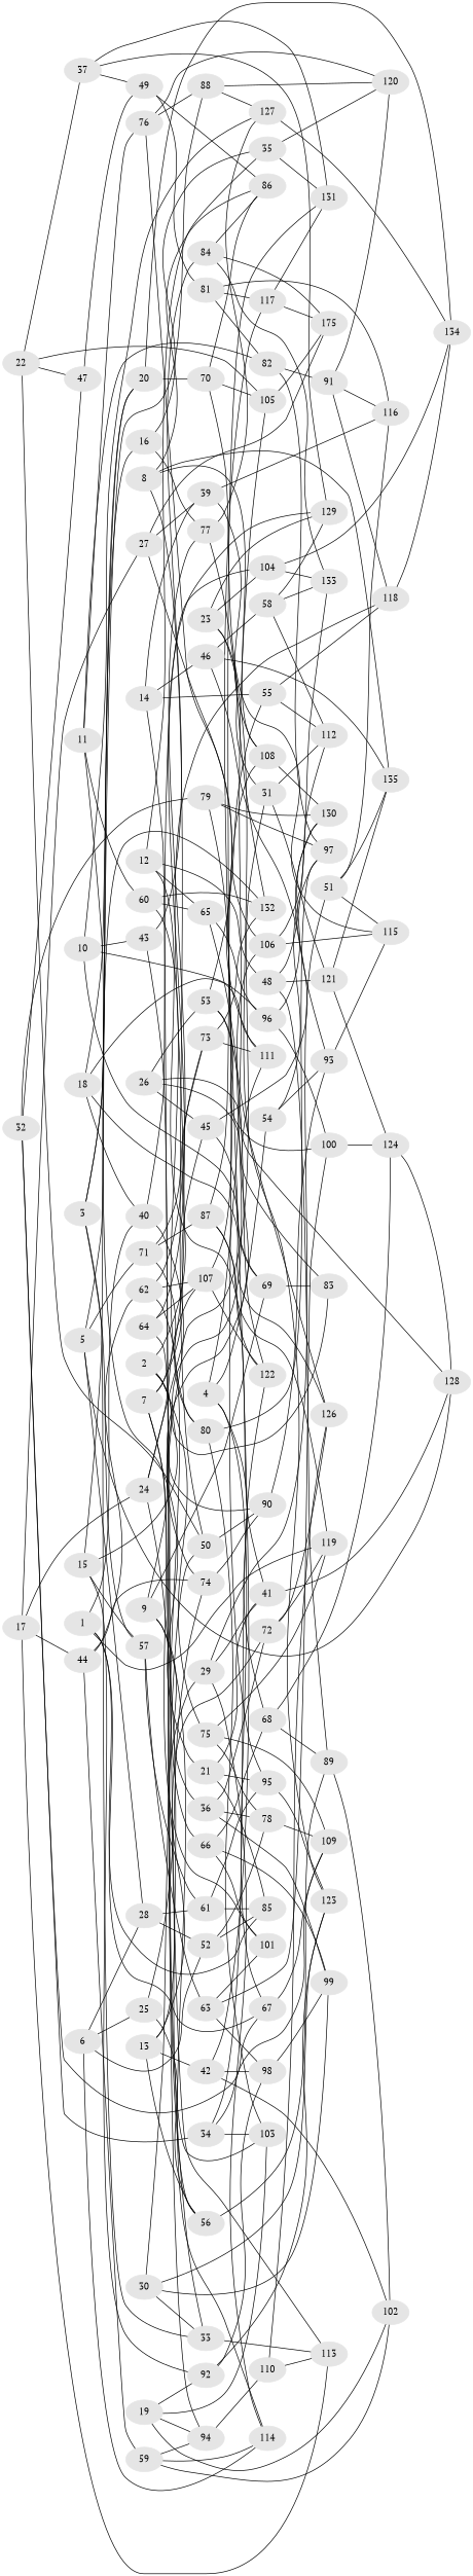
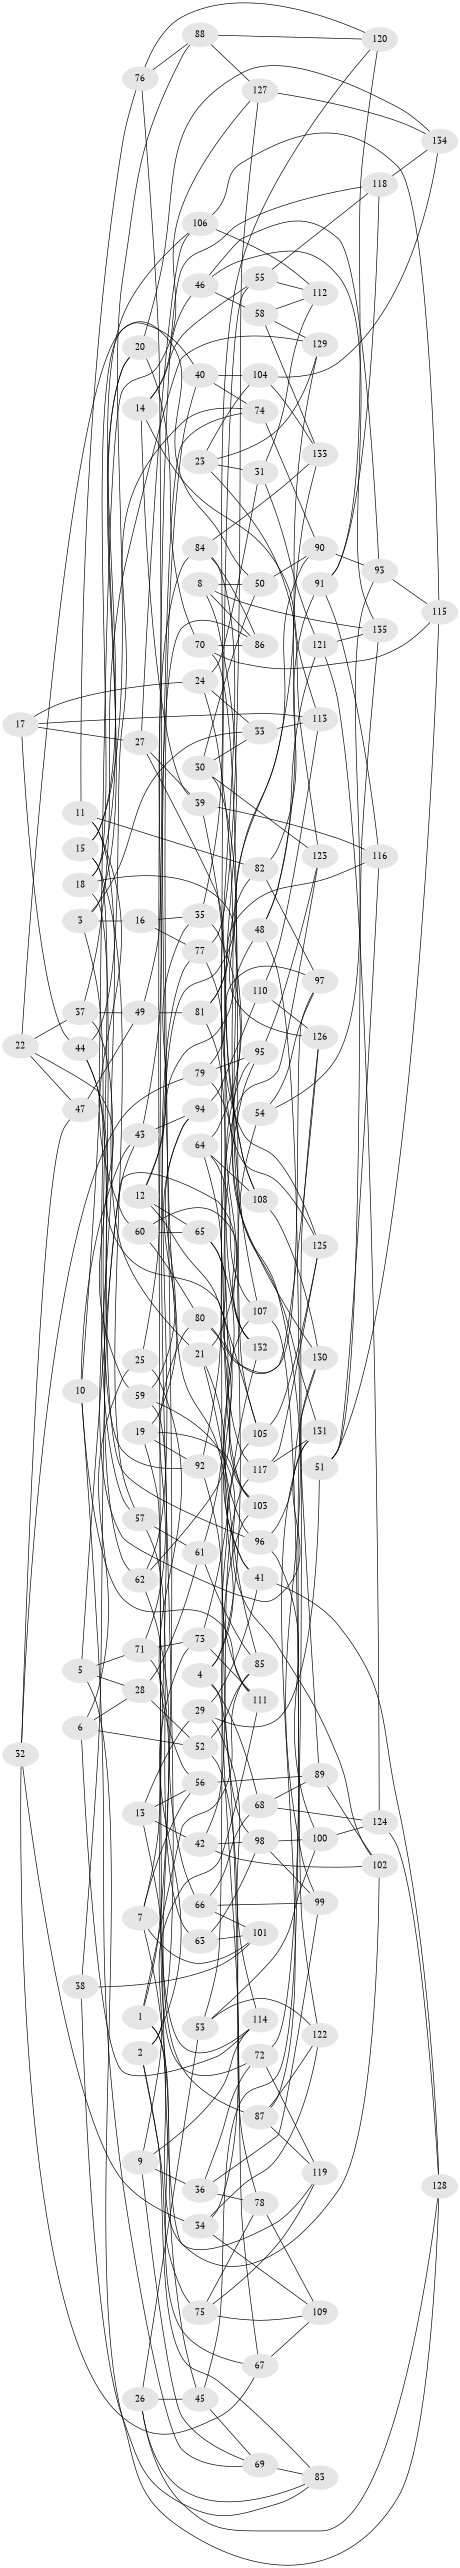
  graph {
    fontname="PT Serif"
    rankdir=LR
    node [color=gray90 fontname="PT Serif" style=filled]
    edge [fontname="PT Serif"]
    1
    40
    67
    85
    119
    104
    74
    109
    2
    73
    75
    83
    90
    132
    111
    78
    93
    3
    16
    20
    33
    57
    35
    77
    70
    134
    113
    61
    63
    4
    54
    68
    105
    97
    89
    124
-   125 [label=175]
+   125
    5
    28
    71
    128
    52
    80
    87
    6
    25
    114
    56
    7
    45
    101
    118
    69
    130
    8
    50
    86
    108
    135
    9
    36
    72
    99
    10
    43
    127
    94
    84
    11
    21
    60
    76
    82
    41
    95
    65
    88
    120
    91
    12
    48
    131
    121
    133
    96
    126
    13
    29
    42
    51
    102
    98
    117
    14
    39
    46
    55
    116
    58
    112
    15
    92
    106
    123
    115
    17
    24
    27
    44
    31
    107
    59
    62
    18
    100
    19
    103
    110
    22
    37
    47
    129
    49
    23
    122
    26
    53
    30
    32
    34
    79
    81
+   38
    66
    64
    1 -- 40
    1 -- 67
    1 -- 85
    1 -- 119
    40 -- 104
    40 -- 74
    67 -- 109
    104 -- 134
    104 -- 133
    74 -- 90
    2 -- 73
    2 -- 75
    2 -- 83
    2 -- 90
    73 -- 132
    73 -- 111
    75 -- 119
    75 -- 109
    75 -- 78
    90 -- 93
    78 -- 109
    93 -- 115
    3 -- 16
    3 -- 20
    3 -- 33
    3 -- 57
    16 -- 35
    16 -- 77
    20 -- 70
    20 -- 134
    33 -- 113
    57 -- 61
    57 -- 63
    35 -- 120
    35 -- 131
    77 -- 132
    77 -- 127
    70 -- 105
    70 -- 86
    70 -- 115
    61 -- 85
    61 -- 95
    63 -- 101
    63 -- 98
-   63 -- 100
+   98 -- 100
    4 -- 67
    4 -- 54
    4 -- 68
    4 -- 105
    54 -- 93
    54 -- 97
    68 -- 89
    68 -- 124
    105 -- 125
    89 -- 102
    124 -- 128
    5 -- 132
    5 -- 28
    5 -- 71
    5 -- 128
    28 -- 61
    28 -- 52
    71 -- 73
    71 -- 80
    71 -- 87
    52 -- 85
    52 -- 78
    80 -- 97
    80 -- 103
    87 -- 119
    87 -- 131
    87 -- 122
    6 -- 28
    6 -- 52
    6 -- 25
    6 -- 114
    25 -- 74
    25 -- 56
    56 -- 89
    7 -- 56
    7 -- 45
    7 -- 101
    7 -- 118
    45 -- 69
    45 -- 130
    118 -- 134
    69 -- 83
    8 -- 50
    8 -- 86
    8 -- 108
    8 -- 135
    50 -- 90
    108 -- 130
    9 -- 111
    9 -- 114
    9 -- 69
    9 -- 36
    36 -- 78
    36 -- 72
    36 -- 99
    72 -- 119
    72 -- 126
    10 -- 111
    10 -- 69
    10 -- 43
    10 -- 127
    43 -- 94
    43 -- 84
    127 -- 134
    94 -- 110
    84 -- 125
    84 -- 86
    84 -- 133
    11 -- 21
    11 -- 60
    11 -- 76
    11 -- 82
    21 -- 85
    21 -- 41
    21 -- 95
    60 -- 132
    60 -- 80
    60 -- 65
    76 -- 111
    76 -- 88
    76 -- 120
    82 -- 97
    82 -- 91
    41 -- 128
    95 -- 123
    65 -- 96
    65 -- 126
    88 -- 127
    88 -- 120
    91 -- 118
    91 -- 120
    91 -- 116
    12 -- 35
    12 -- 41
    12 -- 65
    12 -- 48
    48 -- 89
    48 -- 121
    48 -- 133
    121 -- 124
    121 -- 135
    96 -- 130
    96 -- 100
    13 -- 56
    13 -- 72
    13 -- 29
    13 -- 42
    29 -- 114
    29 -- 41
    29 -- 51
    42 -- 102
    42 -- 98
    42 -- 117
    51 -- 135
    51 -- 116
    51 -- 115
    98 -- 99
    117 -- 125
    117 -- 131
    14 -- 113
    14 -- 39
    14 -- 46
    14 -- 55
    39 -- 108
    39 -- 116
    46 -- 93
    46 -- 135
    46 -- 58
    55 -- 118
    55 -- 112
    58 -- 133
    58 -- 112
    58 -- 129
    15 -- 57
    15 -- 88
    15 -- 92
    15 -- 106
    92 -- 98
    92 -- 123
    106 -- 112
    106 -- 115
    17 -- 113
    17 -- 24
    17 -- 27
    17 -- 44
    24 -- 33
    24 -- 31
    24 -- 107
    27 -- 125
    27 -- 39
    27 -- 106
    44 -- 74
    44 -- 59
    44 -- 62
    31 -- 121
    31 -- 112
    107 -- 122
    59 -- 114
    59 -- 94
    59 -- 102
    62 -- 77
    62 -- 107
    62 -- 66
    18 -- 40
    18 -- 20
    18 -- 96
    18 -- 126
    100 -- 124
    19 -- 94
    19 -- 102
    19 -- 92
    19 -- 103
    110 -- 113
    110 -- 126
    22 -- 105
    22 -- 50
    22 -- 37
    22 -- 47
    37 -- 131
    37 -- 129
    37 -- 49
    47 -- 49
    49 -- 86
    49 -- 81
    23 -- 104
    23 -- 123
    23 -- 31
    23 -- 129
    26 -- 83
    26 -- 128
    26 -- 45
    26 -- 53
    53 -- 55
    53 -- 100
    53 -- 122
    30 -- 33
    30 -- 50
    30 -- 99
    30 -- 123
    32 -- 67
    32 -- 47
    32 -- 34
    32 -- 79
    34 -- 109
    34 -- 103
    34 -- 122
    79 -- 97
    79 -- 130
    79 -- 95
    81 -- 82
    81 -- 117
    81 -- 116
+   38 -- 83
+   38 -- 101
+   38 -- 43
    66 -- 68
    66 -- 101
    66 -- 99
-   107 -- 108
+   64 -- 108
    64 -- 107
    64 -- 103
    64 -- 129
  }
